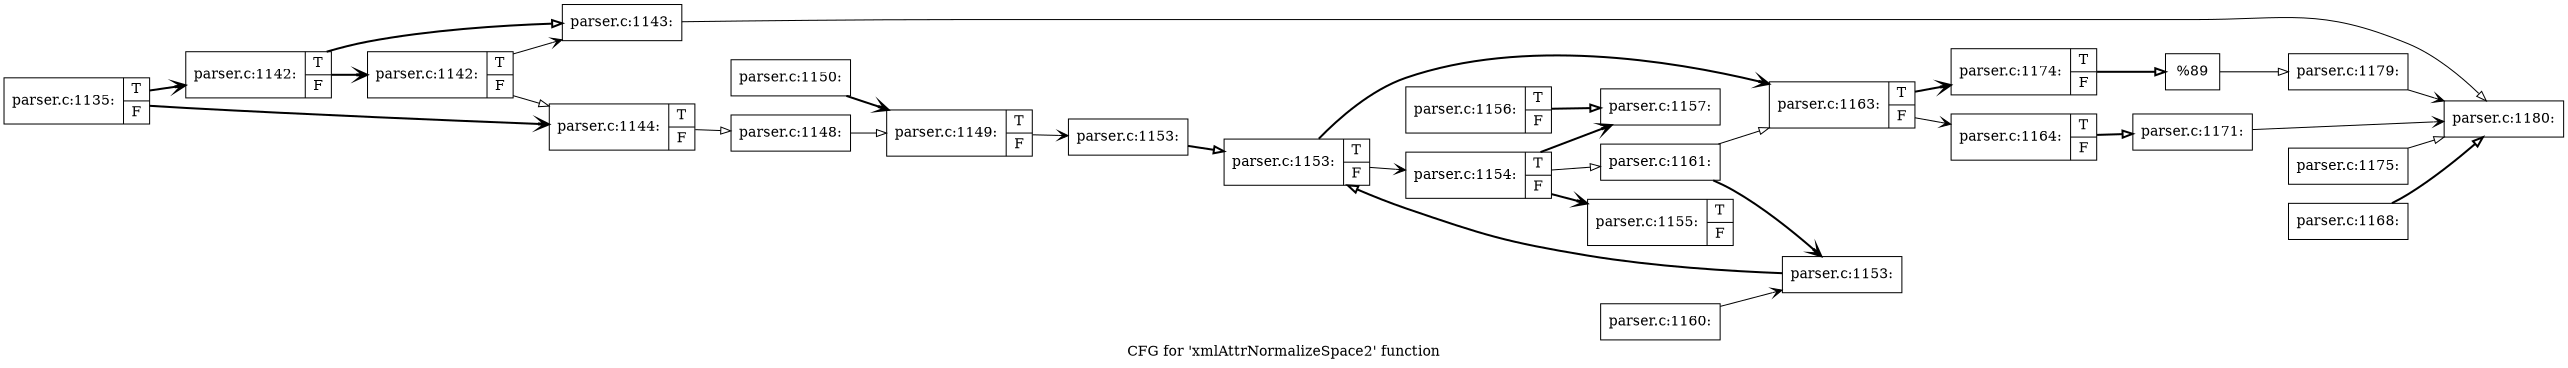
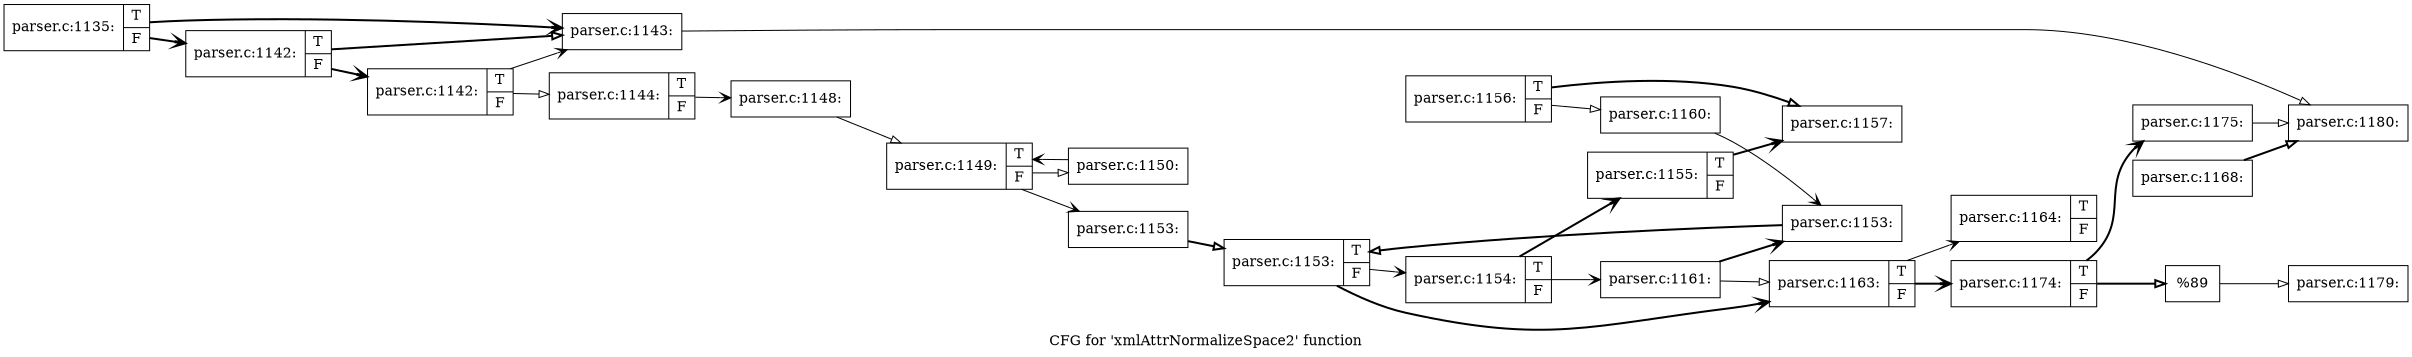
  digraph {
    label="CFG for 'xmlAttrNormalizeSpace2' function"
    rankdir=LR
    node [shape=record]
    edge [arrowhead=vee style=bold]
    n1 [label="{parser.c:1135:|{<s0>T|<s1>F}}"]
    n2 [label="{parser.c:1143:}"]
    n3 [label="{parser.c:1142:|{<s0>T|<s1>F}}"]
    n4 [label="{parser.c:1180:}"]
    n5 [label="{parser.c:1142:|{<s0>T|<s1>F}}"]
    n6 [label="{parser.c:1144:|{<s0>T|<s1>F}}"]
    n7 [label="{parser.c:1148:}"]
    n8 [label="{parser.c:1149:|{<s0>T|<s1>F}}"]
    n9 [label="{parser.c:1150:}"]
    n10 [label="{parser.c:1153:}"]
    n11 [label="{parser.c:1153:|{<s0>T|<s1>F}}"]
    n12 [label="{parser.c:1154:|{<s0>T|<s1>F}}"]
    n13 [label="{parser.c:1163:|{<s0>T|<s1>F}}"]
    n14 [label="{parser.c:1155:|{<s0>T|<s1>F}}"]
    n15 [label="{parser.c:1161:}"]
    n16 [label="{parser.c:1164:|{<s0>T|<s1>F}}"]
    n17 [label="{parser.c:1174:|{<s0>T|<s1>F}}"]
    n18 [label="{parser.c:1157:}"]
    n19 [label="{parser.c:1153:}"]
-   n20 [label="{parser.c:1171:}"]
    n21 [label="{parser.c:1175:}"]
    n22 [label="{%89}"]
    n23 [label="{parser.c:1156:|{<s0>T|<s1>F}}"]
    n24 [label="{parser.c:1160:}"]
    n25 [label="{parser.c:1168:}"]
    n26 [label="{parser.c:1179:}"]
-   n1 -> n6
+   n1 -> n2
    n1 -> n3
    n2 -> n4 [arrowhead=onormal style=solid]
    n3 -> n2 [arrowhead=onormal]
    n3 -> n5
    n5 -> n2 [style=solid]
    n5 -> n6 [arrowhead=onormal style=solid]
-   n6 -> n7 [arrowhead=onormal style=solid]
+   n6 -> n7 [style=solid]
    n7 -> n8 [arrowhead=onormal style=solid]
+   n8 -> n9 [arrowhead=onormal style=solid]
    n8 -> n10 [style=solid]
-   n9 -> n8
+   n9 -> n8 [style=solid]
    n10 -> n11 [arrowhead=onormal]
    n11 -> n12 [style=solid]
    n11 -> n13
    n12 -> n14
-   n12 -> n15 [arrowhead=onormal style=solid]
+   n12 -> n15 [style=solid]
    n13 -> n16 [style=solid]
    n13 -> n17
-   n12 -> n18
+   n14 -> n18
    n15 -> n13 [arrowhead=onormal style=solid]
    n15 -> n19
-   n16 -> n20 [arrowhead=onormal]
+   n17 -> n21
    n17 -> n22 [arrowhead=onormal]
    n19 -> n11 [arrowhead=onormal]
-   n20 -> n4 [style=solid]
    n21 -> n4 [arrowhead=onormal style=solid]
    n22 -> n26 [arrowhead=onormal style=solid]
    n23 -> n18 [arrowhead=onormal]
+   n23 -> n24 [arrowhead=onormal style=solid]
    n24 -> n19 [style=solid]
    n25 -> n4 [arrowhead=onormal]
-   n26 -> n4 [style=solid]
  }
